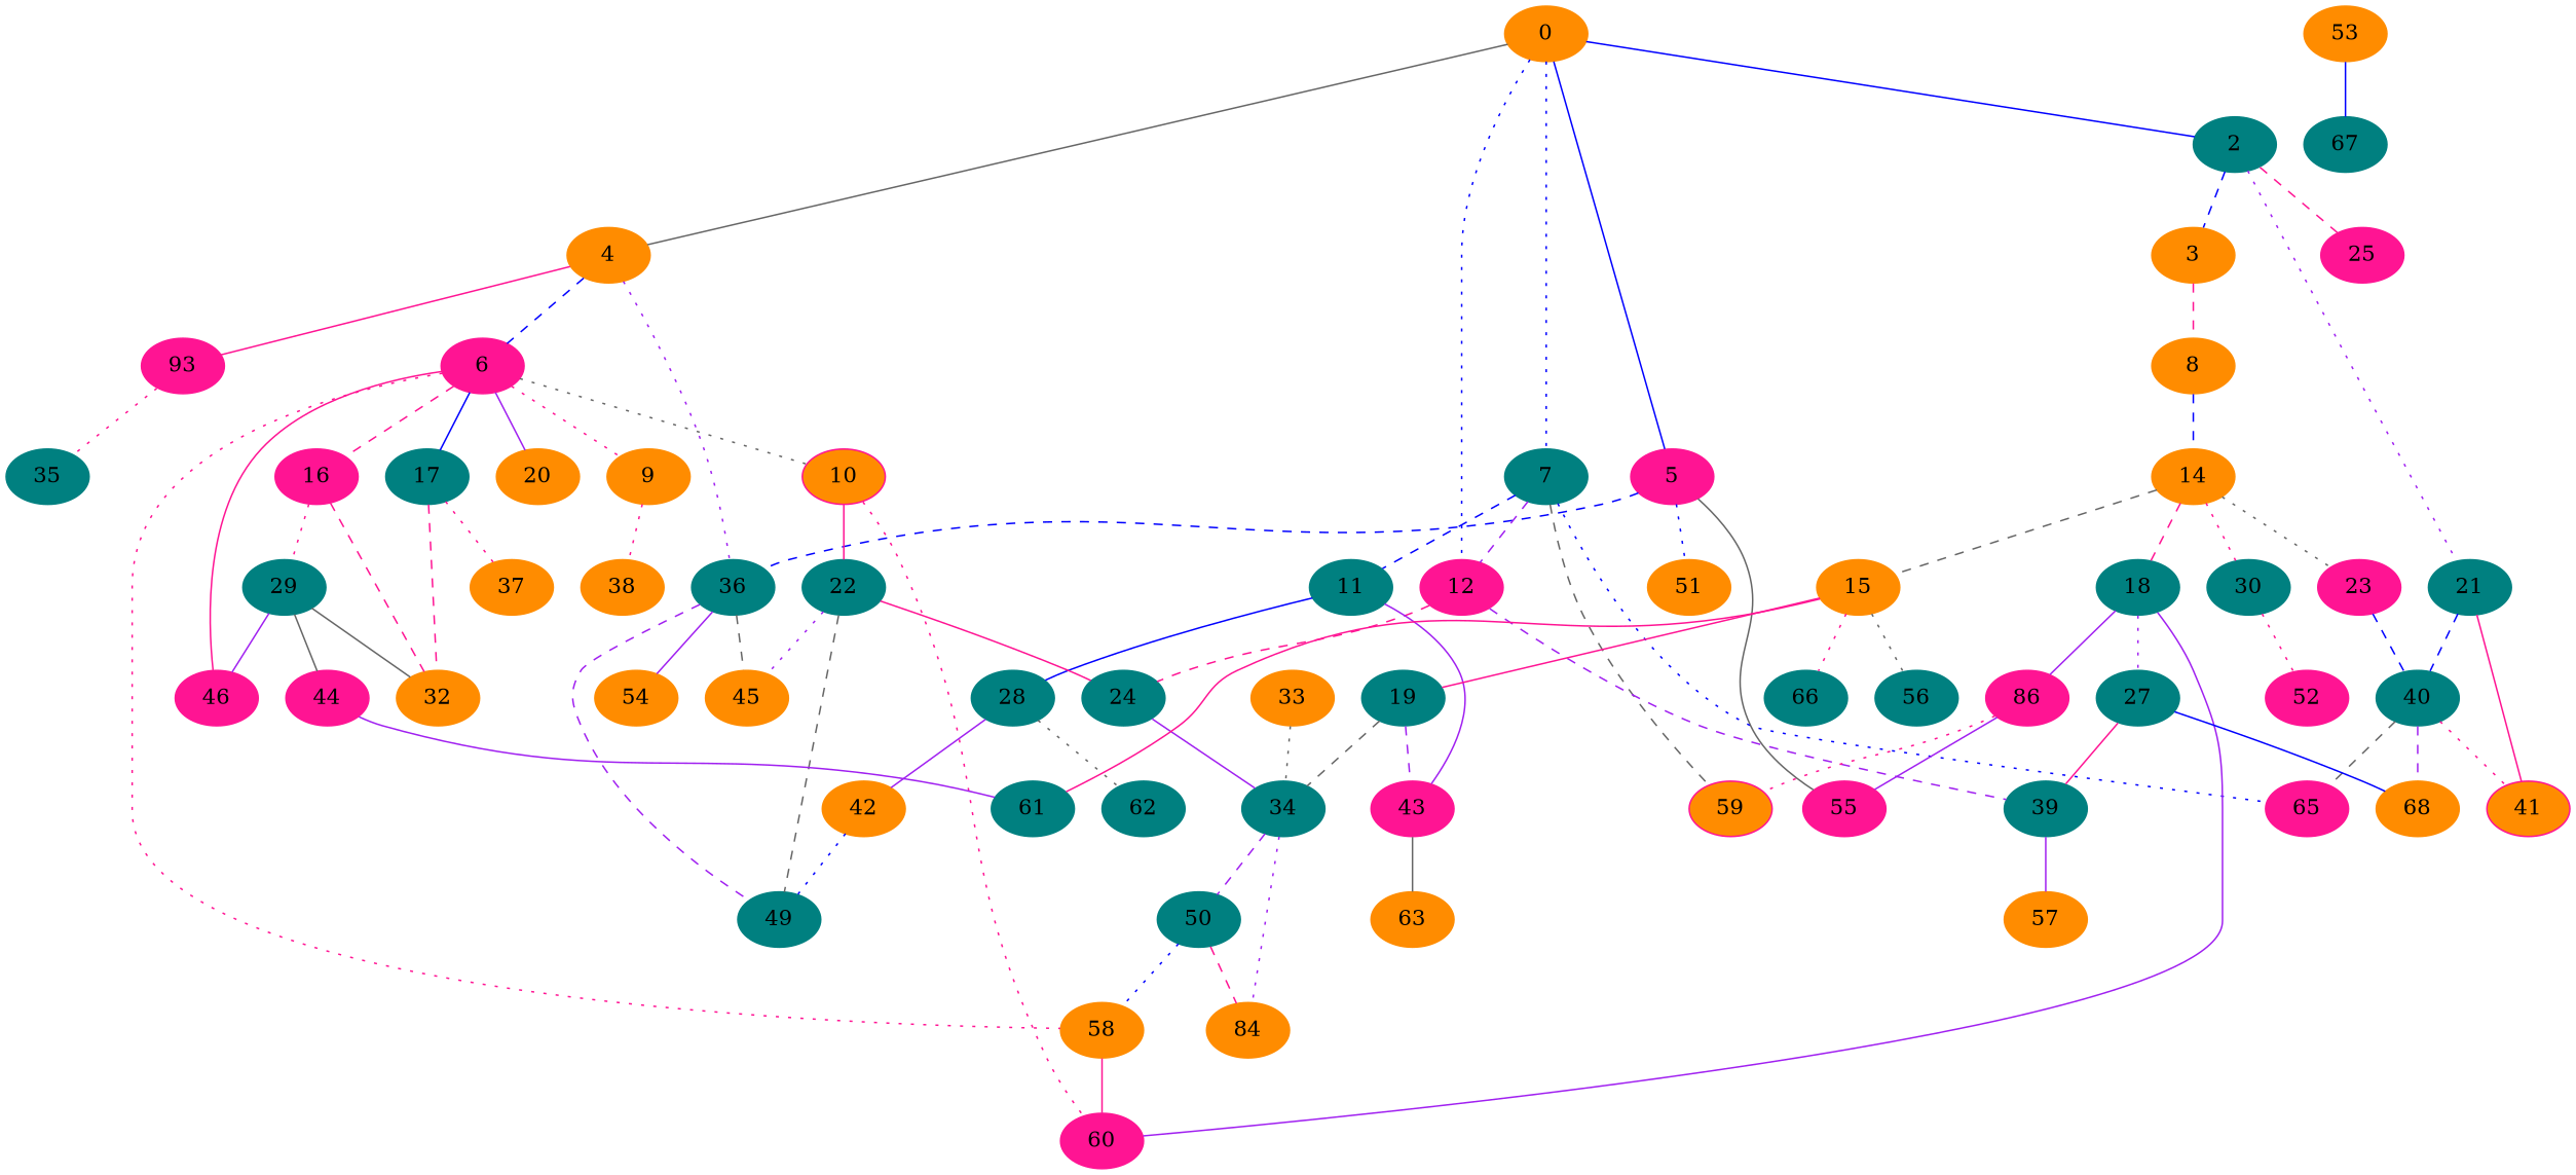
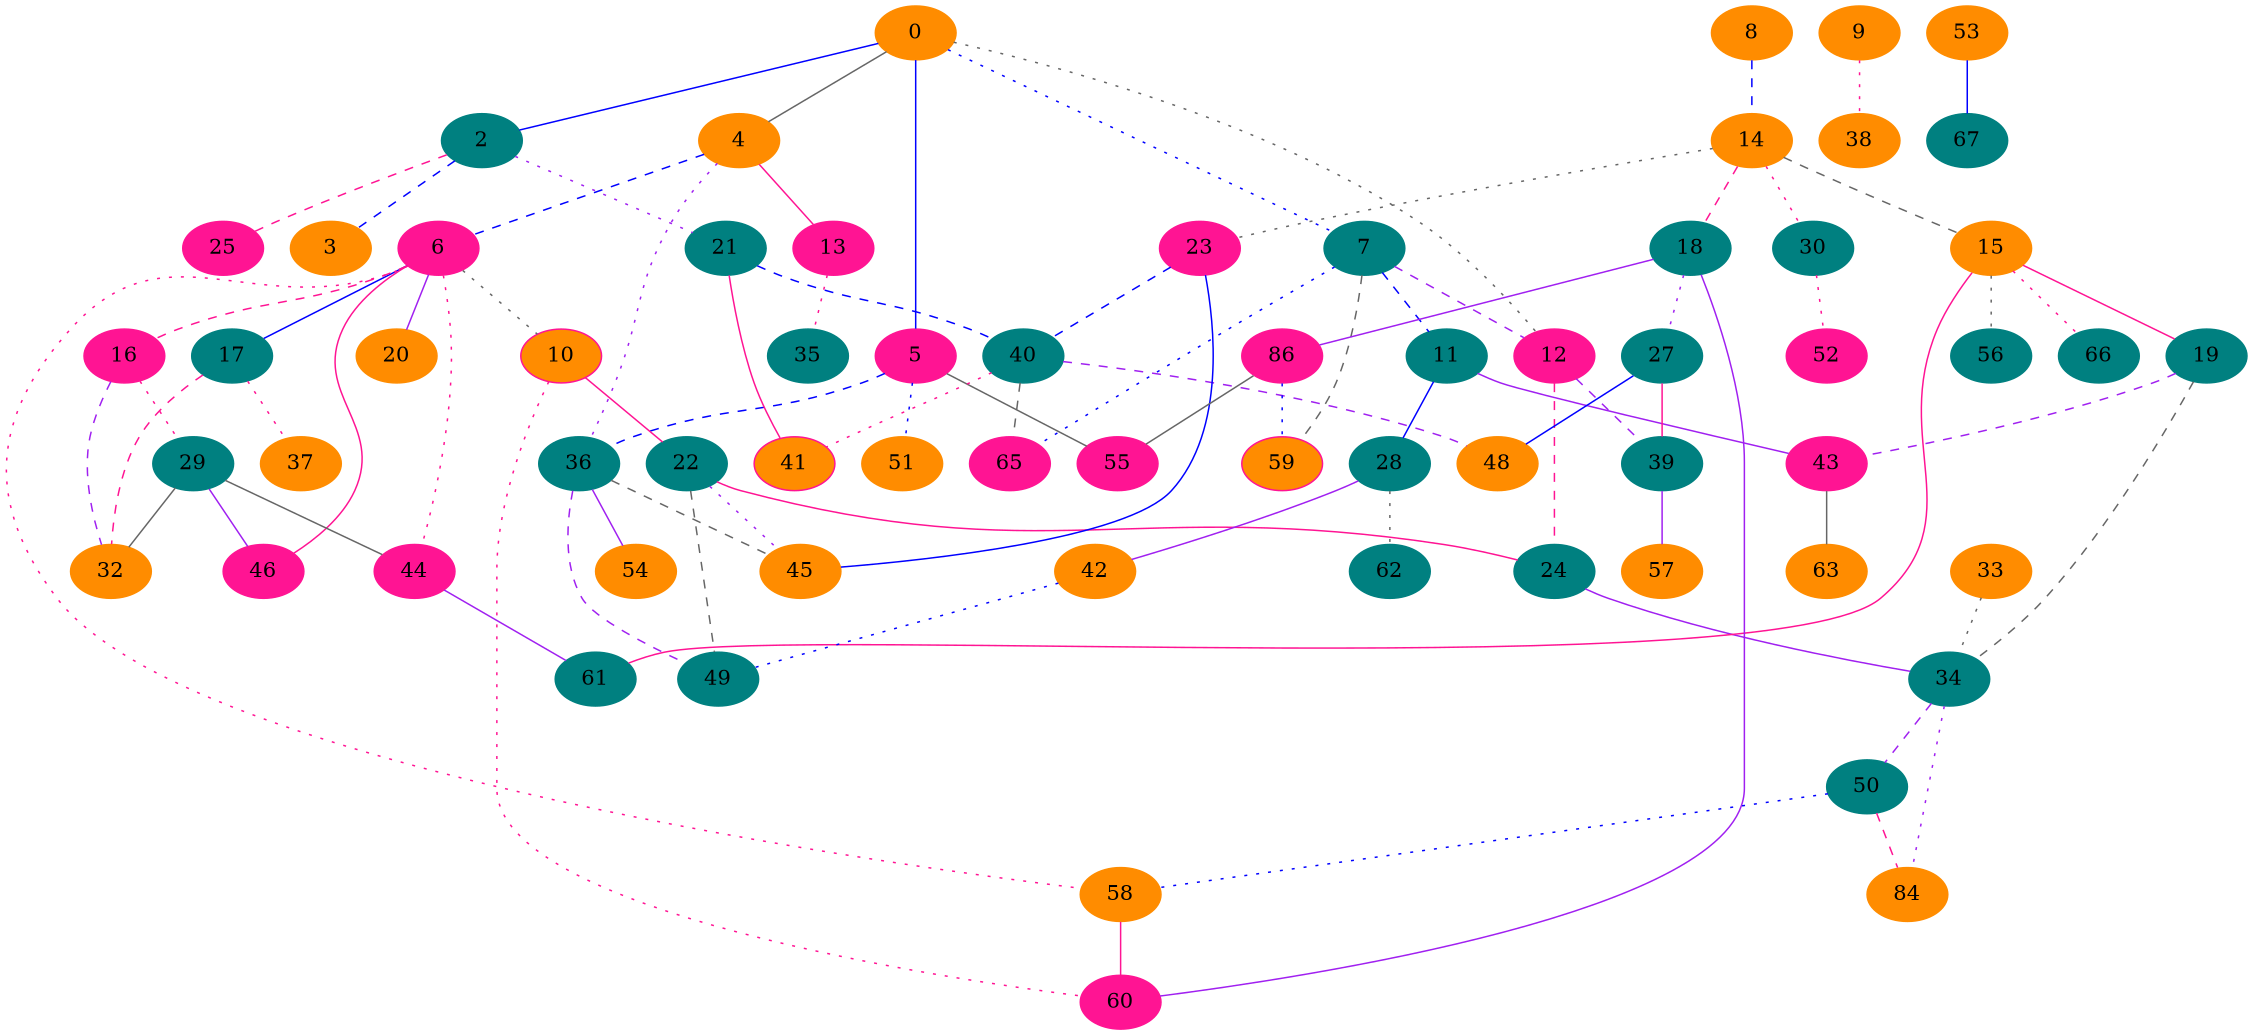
  graph {
    node [color=teal style=filled]
    edge [color=deeppink style=solid]
    n1 [color=darkorange label=0]
    2
    4 [color=darkorange]
    5 [color=deeppink]
    7
    12 [color=deeppink]
    3 [color=darkorange]
    21
    25 [color=deeppink]
    6 [color=deeppink]
-   13 [color=deeppink label=93]
+   13 [color=deeppink]
    36
    51 [color=darkorange]
    55 [color=deeppink]
    11
    59 [color=deeppink fillcolor=darkorange]
    65 [color=deeppink]
    24
    39
    8 [color=darkorange]
    40
    41 [color=deeppink fillcolor=darkorange]
    14 [color=darkorange]
    9 [color=darkorange]
    10 [color=deeppink fillcolor=darkorange]
    17
    20 [color=darkorange]
    46 [color=deeppink]
    58 [color=darkorange]
    16 [color=deeppink]
    35
    45 [color=darkorange]
    49
    54 [color=darkorange]
    38 [color=darkorange]
    22
    60 [color=deeppink]
    32 [color=darkorange]
    37 [color=darkorange]
    28
    43 [color=deeppink]
    15 [color=darkorange]
    18
    23 [color=deeppink]
    30
    42 [color=darkorange]
    62
    63 [color=darkorange]
    34
    57 [color=darkorange]
    29
    19
    56
    61
    66
    n56 [color=deeppink label=86]
    27
    52 [color=deeppink]
    44 [color=deeppink]
-   48 [color=darkorange label=68]
+   48 [color=darkorange]
    50
    n62 [color=darkorange label=84]
    33 [color=darkorange]
    53 [color=darkorange]
    67
    n1 -- 2 [color=blue]
    n1 -- 4 [color=gray40]
    n1 -- 5 [color=blue]
    n1 -- 7 [color=blue style=dotted]
-   n1 -- 12 [color=blue style=dotted]
+   n1 -- 12 [color=gray40 style=dotted]
    2 -- 3 [color=blue style=dashed]
    2 -- 21 [color=purple style=dotted]
    2 -- 25 [style=dashed]
    4 -- 6 [color=blue style=dashed]
    4 -- 13
    4 -- 36 [color=purple style=dotted]
    5 -- 36 [color=blue style=dashed]
    5 -- 51 [color=blue style=dotted]
    5 -- 55 [color=gray40]
    7 -- 12 [color=purple style=dashed]
    7 -- 11 [color=blue style=dashed]
    7 -- 59 [color=gray40 style=dashed]
    7 -- 65 [color=blue style=dotted]
    12 -- 24 [style=dashed]
    12 -- 39 [color=purple style=dashed]
-   3 -- 8 [style=dashed]
    21 -- 40 [color=blue style=dashed]
    21 -- 41
-   6 -- 9 [style=dotted]
+   6 -- 44 [style=dotted]
    6 -- 10 [color=gray40 style=dotted]
    6 -- 17 [color=blue]
    6 -- 20 [color=purple]
    6 -- 46
    6 -- 58 [style=dotted]
    6 -- 16 [style=dashed]
    13 -- 35 [style=dotted]
    36 -- 45 [color=gray40 style=dashed]
    36 -- 49 [color=purple style=dashed]
    36 -- 54 [color=purple]
    11 -- 28 [color=blue]
    11 -- 43 [color=purple]
    24 -- 34 [color=purple]
    39 -- 57 [color=purple]
    8 -- 14 [color=blue style=dashed]
    40 -- 65 [color=gray40 style=dashed]
    40 -- 41 [style=dotted]
    40 -- 48 [color=purple style=dashed]
    14 -- 15 [color=gray40 style=dashed]
    14 -- 18 [style=dashed]
    14 -- 23 [color=gray40 style=dotted]
    14 -- 30 [style=dotted]
    9 -- 38 [style=dotted]
    10 -- 22
    10 -- 60 [style=dotted]
    17 -- 32 [style=dashed]
    17 -- 37 [style=dotted]
    58 -- 60
-   16 -- 32 [style=dashed]
+   16 -- 32 [color=purple style=dashed]
    16 -- 29 [style=dotted]
    22 -- 24
    22 -- 45 [color=purple style=dotted]
    22 -- 49 [color=gray40 style=dashed]
    28 -- 42 [color=purple]
    28 -- 62 [color=gray40 style=dotted]
    43 -- 63 [color=gray40]
    15 -- 19
    15 -- 56 [color=gray40 style=dotted]
    15 -- 61
    15 -- 66 [style=dotted]
    18 -- 60 [color=purple]
    18 -- n56 [color=purple]
    18 -- 27 [color=purple style=dotted]
    23 -- 40 [color=blue style=dashed]
+   23 -- 45 [color=blue]
    30 -- 52 [style=dotted]
    42 -- 49 [color=blue style=dotted]
    34 -- 50 [color=purple style=dashed]
    34 -- n62 [color=purple style=dotted]
    29 -- 46 [color=purple]
    29 -- 32 [color=gray40]
    29 -- 44 [color=gray40]
    19 -- 43 [color=purple style=dashed]
    19 -- 34 [color=gray40 style=dashed]
-   n56 -- 55 [color=purple]
-   n56 -- 59 [style=dotted]
+   n56 -- 55 [color=gray40]
+   n56 -- 59 [color=blue style=dotted]
    27 -- 39
    27 -- 48 [color=blue]
    44 -- 61 [color=purple]
    50 -- 58 [color=blue style=dotted]
    50 -- n62 [style=dashed]
    33 -- 34 [color=gray40 style=dotted]
    53 -- 67 [color=blue]
  }
